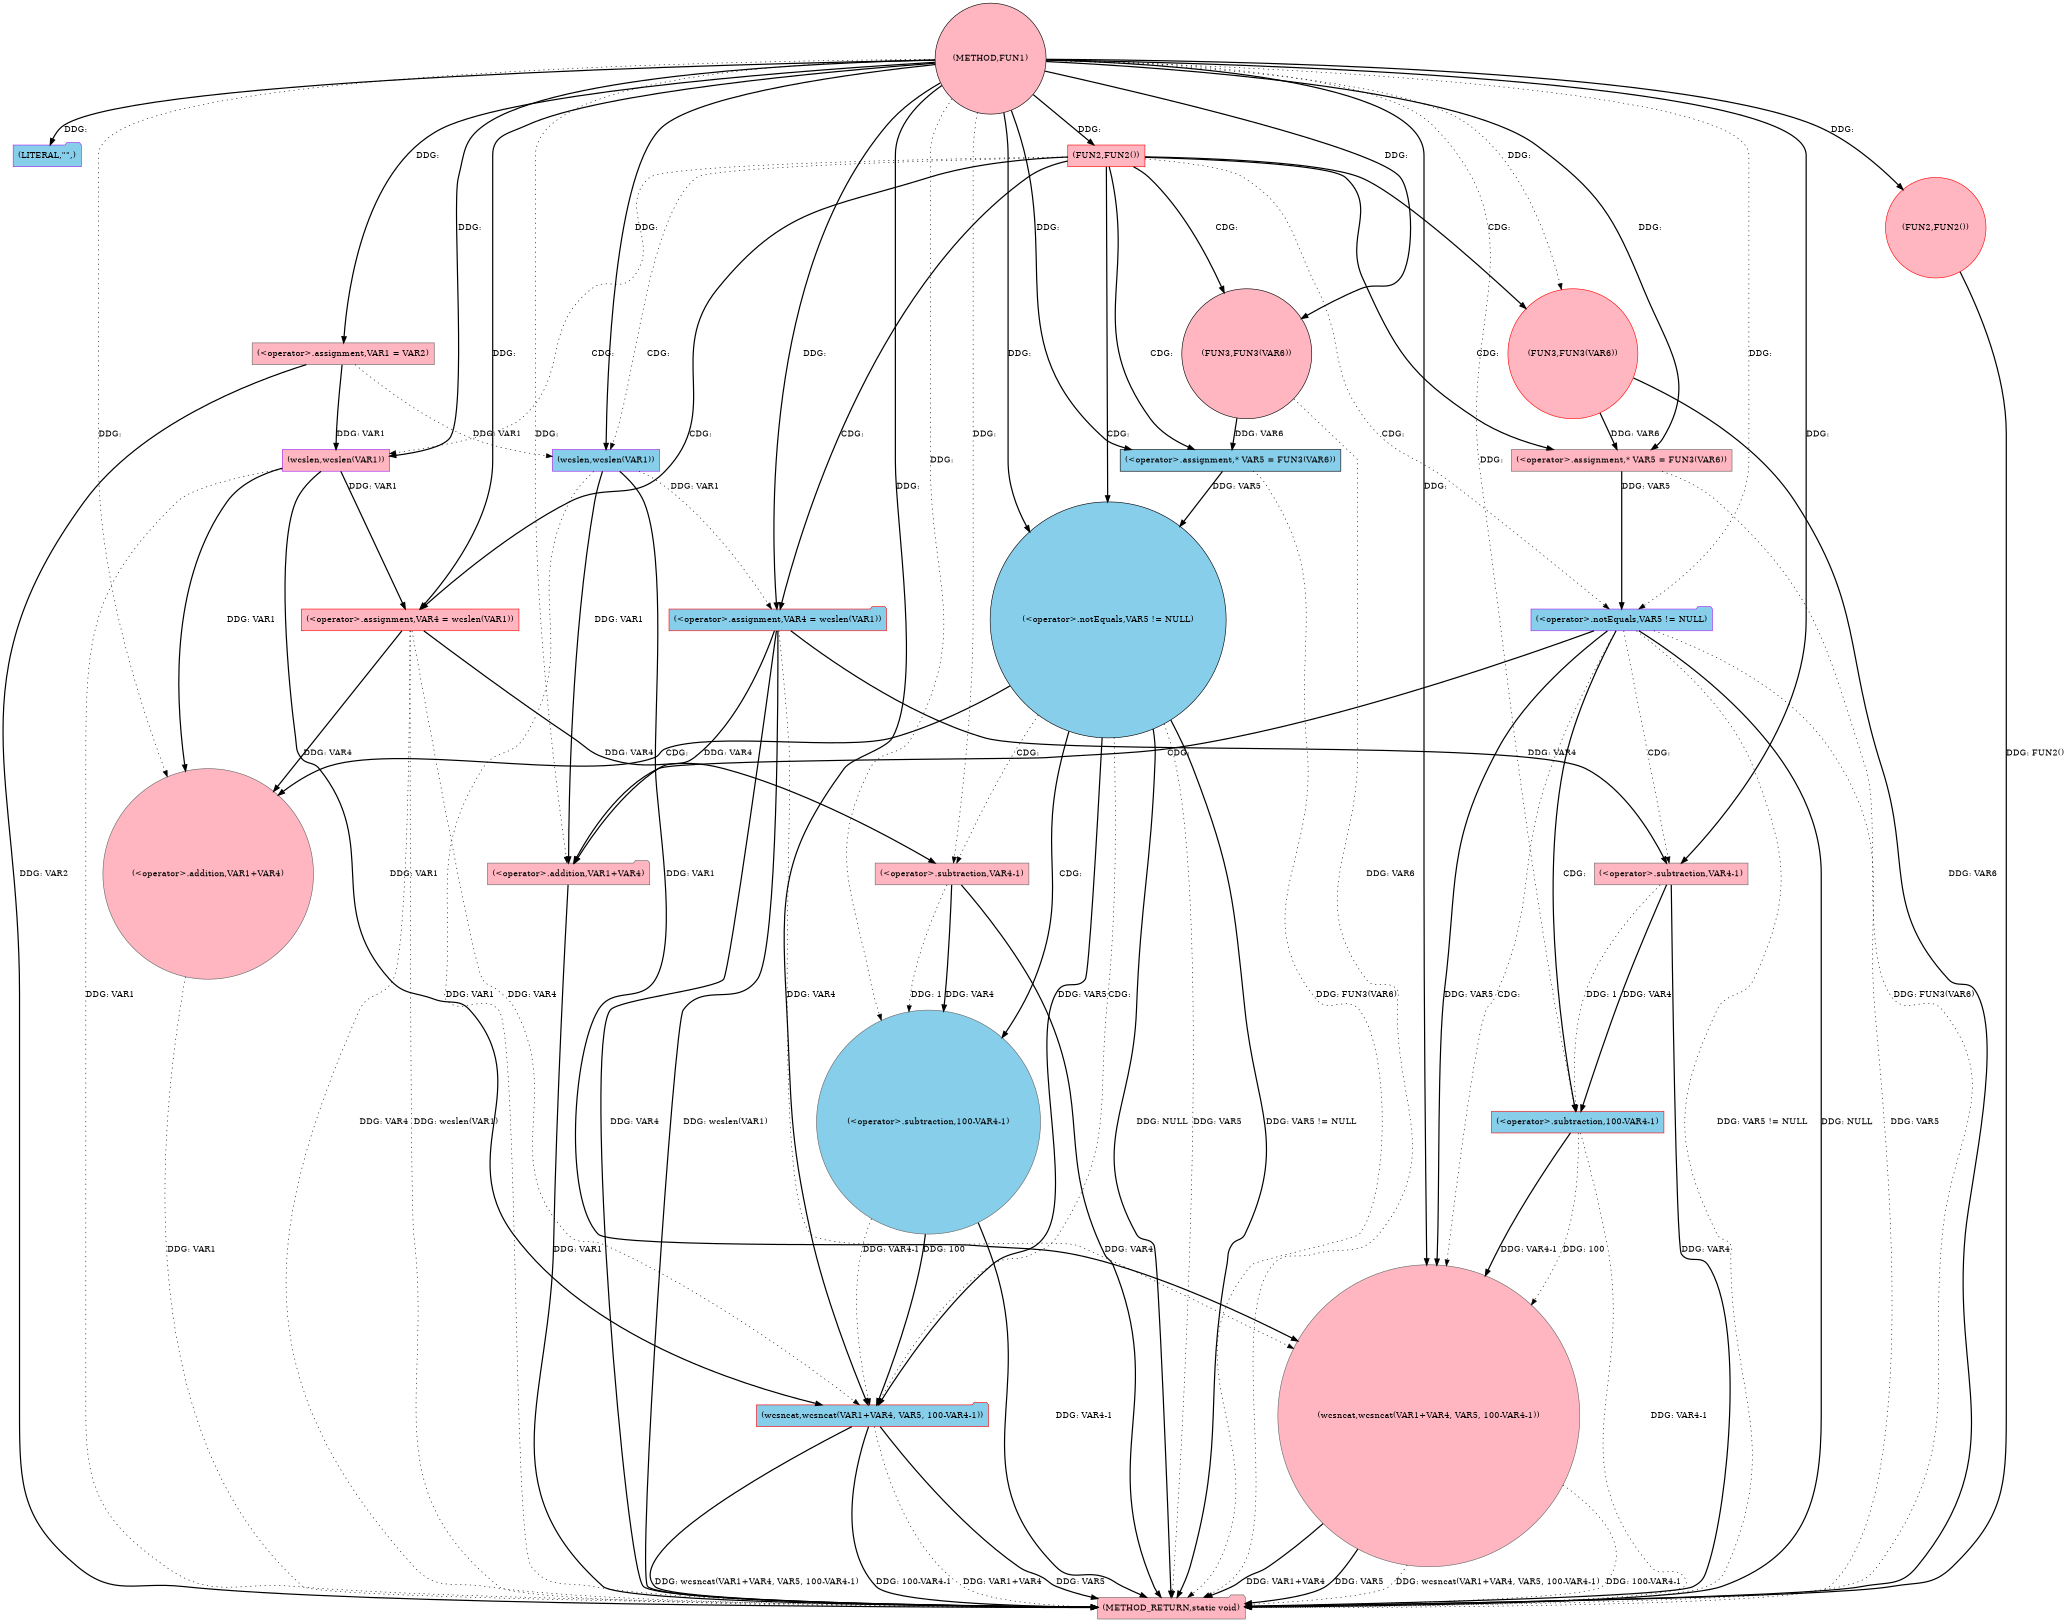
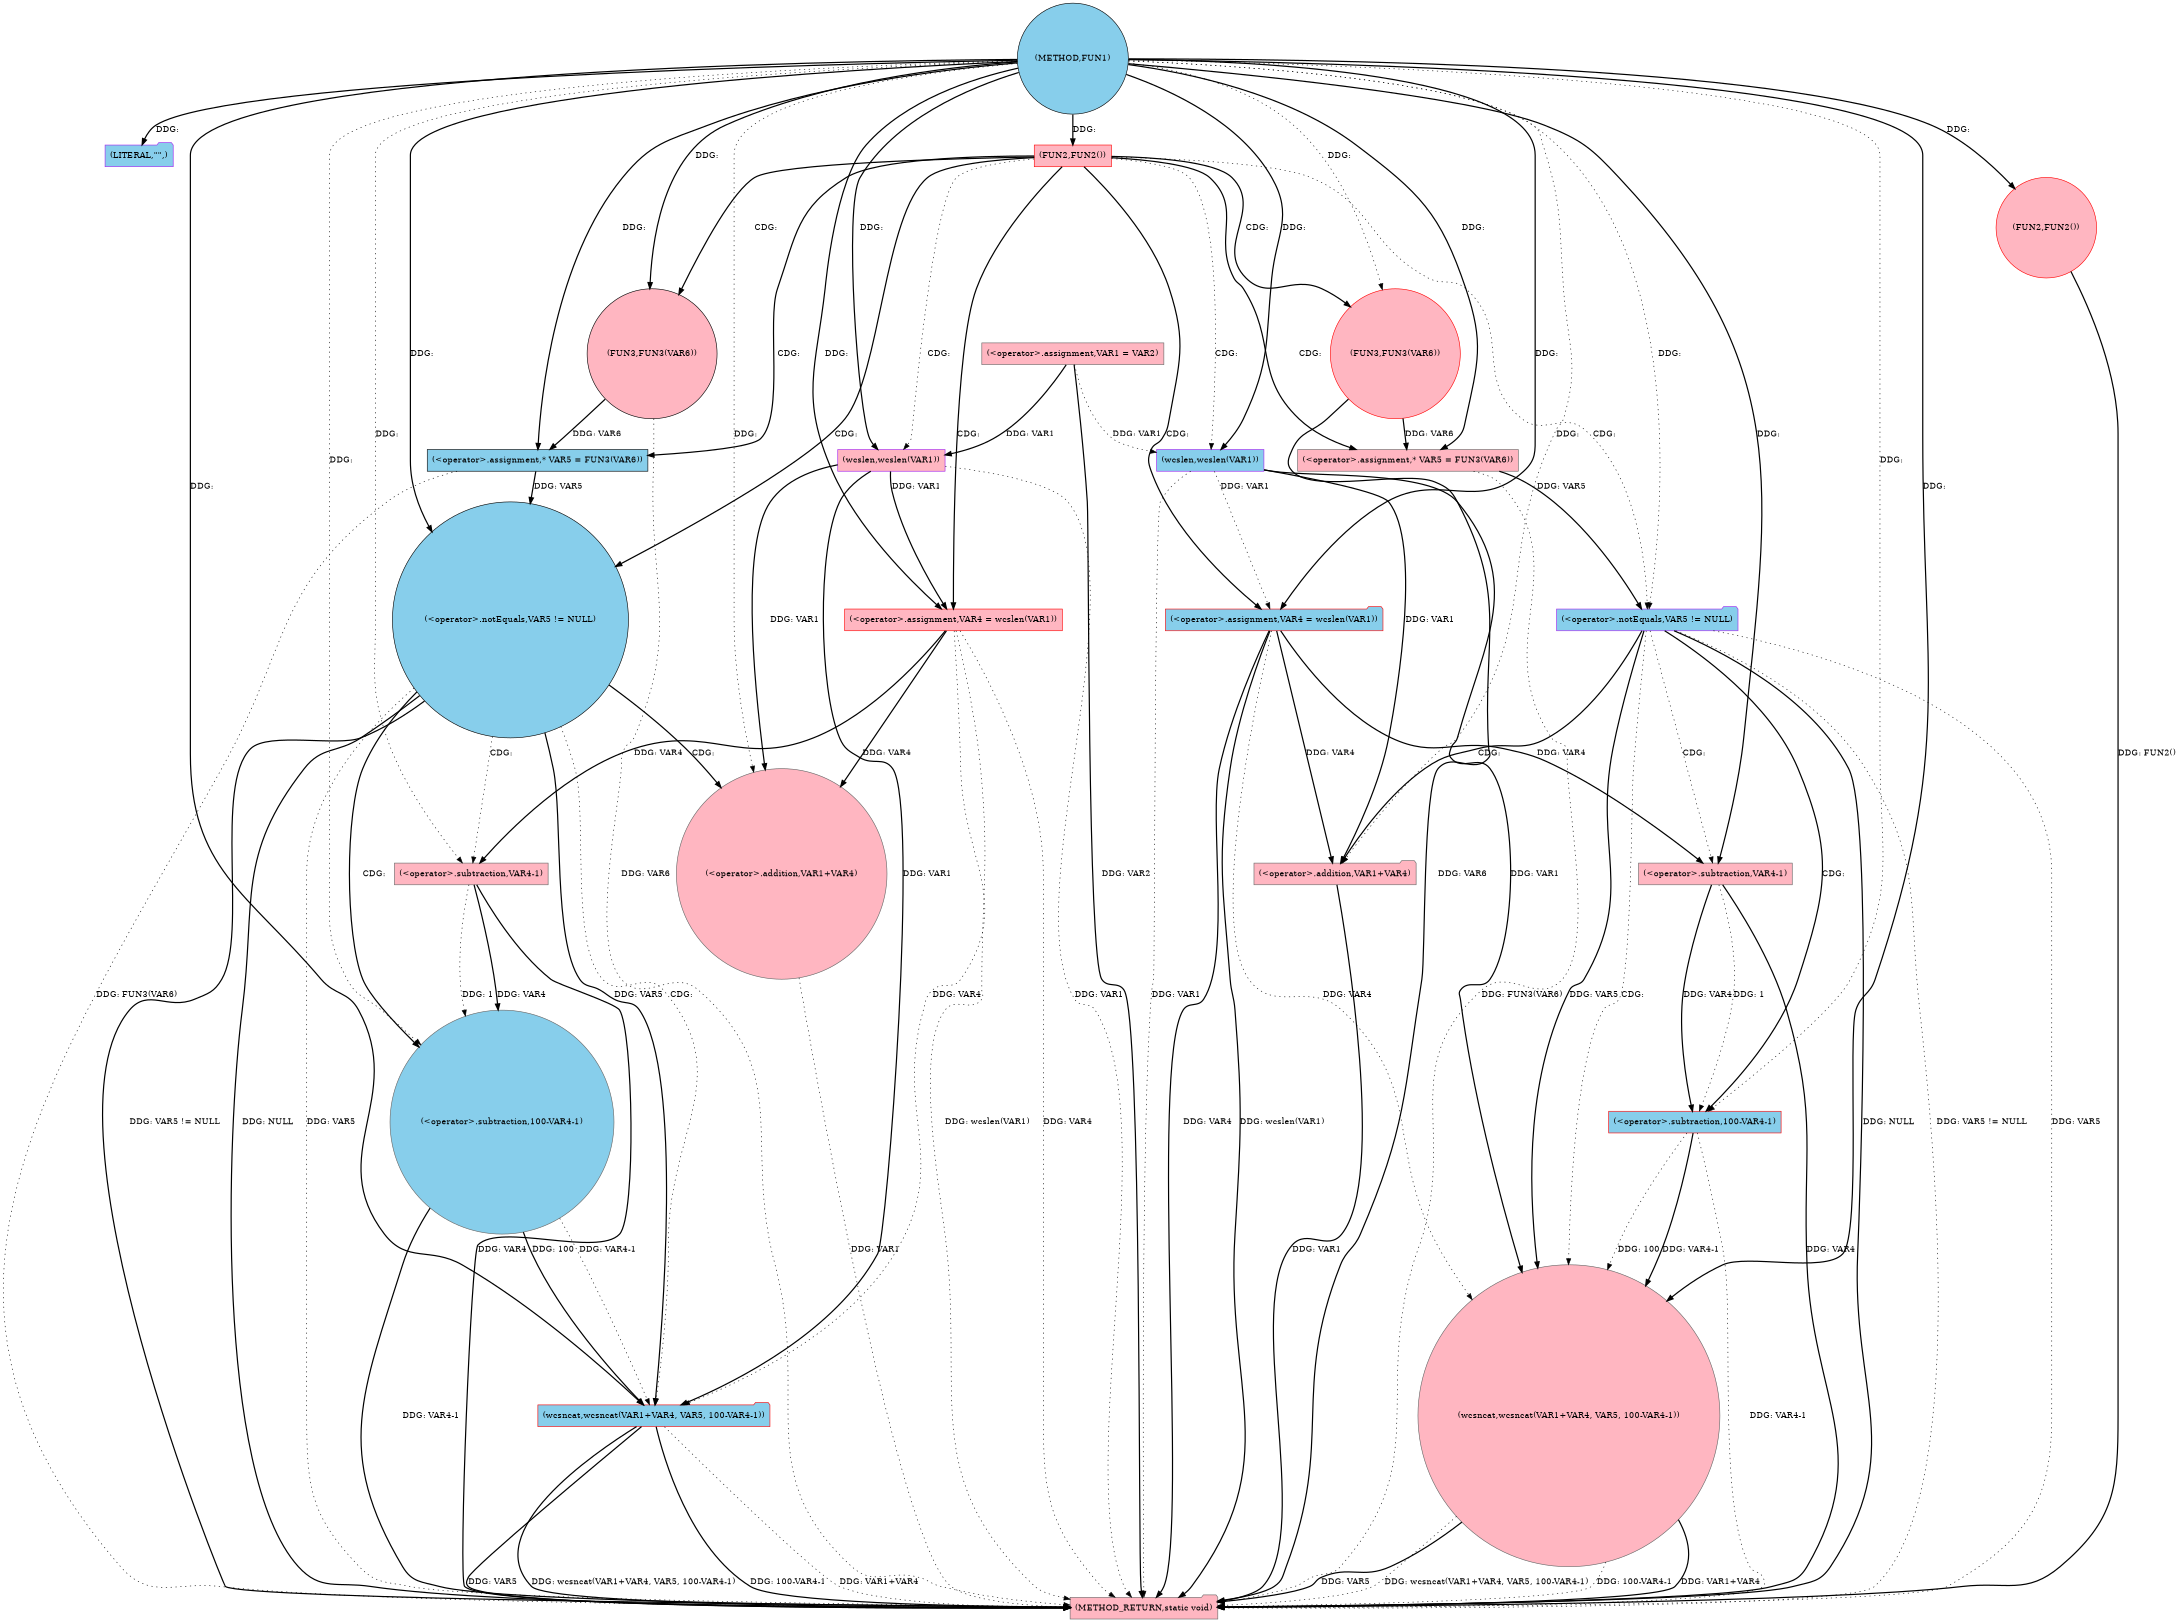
  digraph {
    node [color=gray40 fillcolor=lightpink shape=box style=filled]
    edge [style=bold]
-   n1 [color=black label="(METHOD,FUN1)" shape=circle]
+   n1 [color=black fillcolor=skyblue label="(METHOD,FUN1)" shape=circle]
    n2 [color=purple fillcolor=skyblue label="(LITERAL,\"\",)" shape=folder]
    n3 [label="(<operator>.assignment,VAR1 = VAR2)"]
    n4 [color=red label="(FUN2,FUN2())"]
    n5 [color=red label="(<operator>.assignment,VAR4 = wcslen(VAR1))"]
    n6 [color=purple label="(wcslen,wcslen(VAR1))"]
    n7 [color=black fillcolor=skyblue label="(<operator>.assignment,* VAR5 = FUN3(VAR6))"]
    n8 [color=black label="(FUN3,FUN3(VAR6))" shape=circle]
    n9 [color=black fillcolor=skyblue label="(<operator>.notEquals,VAR5 != NULL)" shape=circle]
    n10 [color=red fillcolor=skyblue label="(wcsncat,wcsncat(VAR1+VAR4, VAR5, 100-VAR4-1))" shape=folder]
    n11 [label="(<operator>.addition,VAR1+VAR4)" shape=circle]
    n12 [fillcolor=skyblue label="(<operator>.subtraction,100-VAR4-1)" shape=circle]
    n13 [label="(<operator>.subtraction,VAR4-1)"]
    n14 [color=red fillcolor=skyblue label="(<operator>.assignment,VAR4 = wcslen(VAR1))" shape=folder]
    n15 [color=purple fillcolor=skyblue label="(wcslen,wcslen(VAR1))"]
    n16 [label="(<operator>.assignment,* VAR5 = FUN3(VAR6))"]
    n17 [color=red label="(FUN3,FUN3(VAR6))" shape=circle]
    n18 [color=purple fillcolor=skyblue label="(<operator>.notEquals,VAR5 != NULL)" shape=folder]
    n19 [label="(wcsncat,wcsncat(VAR1+VAR4, VAR5, 100-VAR4-1))" shape=circle]
    n20 [label="(<operator>.addition,VAR1+VAR4)" shape=folder]
    n21 [color=red fillcolor=skyblue label="(<operator>.subtraction,100-VAR4-1)"]
    n22 [label="(<operator>.subtraction,VAR4-1)"]
    n23 [color=red label="(FUN2,FUN2())" shape=circle]
    n24 [label="(METHOD_RETURN,static void)" shape=folder]
    n1 -> n2 [label="DDG: "]
-   n1 -> n3 [label="DDG: "]
    n1 -> n4 [label="DDG: "]
    n1 -> n5 [label="DDG: "]
    n1 -> n6 [label="DDG: "]
    n1 -> n7 [label="DDG: "]
    n1 -> n8 [label="DDG: "]
    n1 -> n9 [label="DDG: "]
    n1 -> n10 [label="DDG: "]
    n1 -> n11 [label="DDG: " style=dotted]
    n1 -> n12 [label="DDG: " style=dotted]
    n1 -> n13 [label="DDG: " style=dotted]
    n1 -> n14 [label="DDG: "]
    n1 -> n15 [label="DDG: "]
    n1 -> n16 [label="DDG: "]
    n1 -> n17 [label="DDG: " style=dotted]
    n1 -> n18 [label="DDG: " style=dotted]
    n1 -> n19 [label="DDG: "]
    n1 -> n20 [label="DDG: " style=dotted]
    n1 -> n21 [label="DDG: " style=dotted]
    n1 -> n22 [label="DDG: "]
    n1 -> n23 [label="DDG: "]
    n3 -> n6 [label="DDG: VAR1"]
    n3 -> n15 [label="DDG: VAR1" style=dotted]
    n3 -> n24 [label="DDG: VAR2"]
    n4 -> n5 [label="CDG: "]
    n4 -> n6 [label="CDG: " style=dotted]
    n4 -> n7 [label="CDG: "]
    n4 -> n8 [label="CDG: "]
    n4 -> n9 [label="CDG: "]
    n4 -> n14 [label="CDG: "]
    n4 -> n15 [label="CDG: " style=dotted]
    n4 -> n16 [label="CDG: "]
    n4 -> n17 [label="CDG: "]
    n4 -> n18 [label="CDG: " style=dotted]
    n5 -> n10 [label="DDG: VAR4" style=dotted]
    n5 -> n11 [label="DDG: VAR4"]
    n5 -> n13 [label="DDG: VAR4"]
    n5 -> n24 [label="DDG: wcslen(VAR1)" style=dotted]
    n5 -> n24 [label="DDG: VAR4" style=dotted]
    n6 -> n5 [label="DDG: VAR1"]
    n6 -> n10 [label="DDG: VAR1"]
    n6 -> n11 [label="DDG: VAR1"]
    n6 -> n24 [label="DDG: VAR1" style=dotted]
    n7 -> n9 [label="DDG: VAR5"]
    n7 -> n24 [label="DDG: FUN3(VAR6)" style=dotted]
    n8 -> n7 [label="DDG: VAR6"]
    n8 -> n24 [label="DDG: VAR6" style=dotted]
    n9 -> n10 [label="DDG: VAR5"]
    n9 -> n10 [label="CDG: " style=dotted]
    n9 -> n11 [label="CDG: "]
    n9 -> n12 [label="CDG: "]
    n9 -> n13 [label="CDG: " style=dotted]
    n9 -> n24 [label="DDG: VAR5" style=dotted]
    n9 -> n24 [label="DDG: VAR5 != NULL"]
    n9 -> n24 [label="DDG: NULL"]
    n10 -> n24 [label="DDG: VAR1+VAR4" style=dotted]
    n10 -> n24 [label="DDG: VAR5"]
    n10 -> n24 [label="DDG: wcsncat(VAR1+VAR4, VAR5, 100-VAR4-1)"]
    n10 -> n24 [label="DDG: 100-VAR4-1"]
    n11 -> n24 [label="DDG: VAR1" style=dotted]
    n12 -> n10 [label="DDG: 100"]
    n12 -> n10 [label="DDG: VAR4-1" style=dotted]
    n12 -> n24 [label="DDG: VAR4-1"]
    n13 -> n12 [label="DDG: VAR4"]
    n13 -> n12 [label="DDG: 1" style=dotted]
    n13 -> n24 [label="DDG: VAR4"]
    n14 -> n19 [label="DDG: VAR4" style=dotted]
    n14 -> n20 [label="DDG: VAR4"]
    n14 -> n22 [label="DDG: VAR4"]
    n14 -> n24 [label="DDG: wcslen(VAR1)"]
    n14 -> n24 [label="DDG: VAR4"]
    n15 -> n14 [label="DDG: VAR1" style=dotted]
    n15 -> n19 [label="DDG: VAR1"]
    n15 -> n20 [label="DDG: VAR1"]
    n15 -> n24 [label="DDG: VAR1" style=dotted]
    n16 -> n18 [label="DDG: VAR5"]
    n16 -> n24 [label="DDG: FUN3(VAR6)" style=dotted]
    n17 -> n16 [label="DDG: VAR6"]
    n17 -> n24 [label="DDG: VAR6"]
    n18 -> n19 [label="DDG: VAR5"]
    n18 -> n19 [label="CDG: " style=dotted]
    n18 -> n20 [label="CDG: "]
    n18 -> n21 [label="CDG: "]
    n18 -> n22 [label="CDG: " style=dotted]
    n18 -> n24 [label="DDG: VAR5" style=dotted]
    n18 -> n24 [label="DDG: VAR5 != NULL" style=dotted]
    n18 -> n24 [label="DDG: NULL"]
    n19 -> n24 [label="DDG: wcsncat(VAR1+VAR4, VAR5, 100-VAR4-1)" style=dotted]
    n19 -> n24 [label="DDG: 100-VAR4-1" style=dotted]
    n19 -> n24 [label="DDG: VAR1+VAR4"]
    n19 -> n24 [label="DDG: VAR5"]
    n20 -> n24 [label="DDG: VAR1"]
    n21 -> n19 [label="DDG: 100" style=dotted]
    n21 -> n19 [label="DDG: VAR4-1"]
    n21 -> n24 [label="DDG: VAR4-1" style=dotted]
    n22 -> n21 [label="DDG: VAR4"]
    n22 -> n21 [label="DDG: 1" style=dotted]
    n22 -> n24 [label="DDG: VAR4"]
    n23 -> n24 [label="DDG: FUN2()"]
  }
